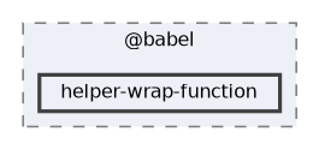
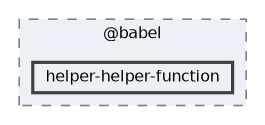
  digraph {
    compound=true
-   n1 [color=grey25 fillcolor="#edf0f7" fontname=Helvetica fontsize=10 height=0.2 label="helper-wrap-function" shape=box style="filled,bold" width=0.4]
+   n1 [color=grey25 fillcolor="#edf0f7" fontname=Helvetica fontsize=10 height=0.2 label="helper-helper-function" shape=box style="filled,bold" width=0.4]
    subgraph cluster_1 {
      bgcolor="#edf0f7"
      fontname=Helvetica
      fontsize=10
      label="@babel"
      pencolor=grey50
      style="filled,dashed"
      n1
    }
  }
